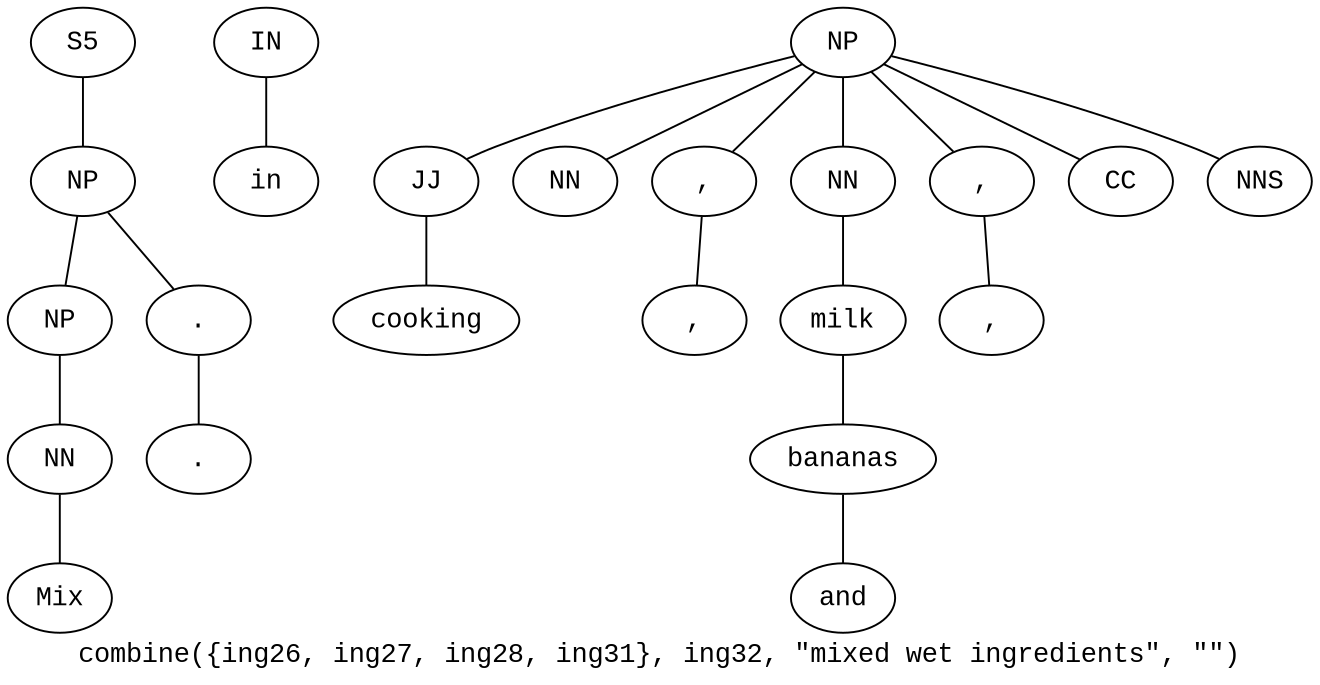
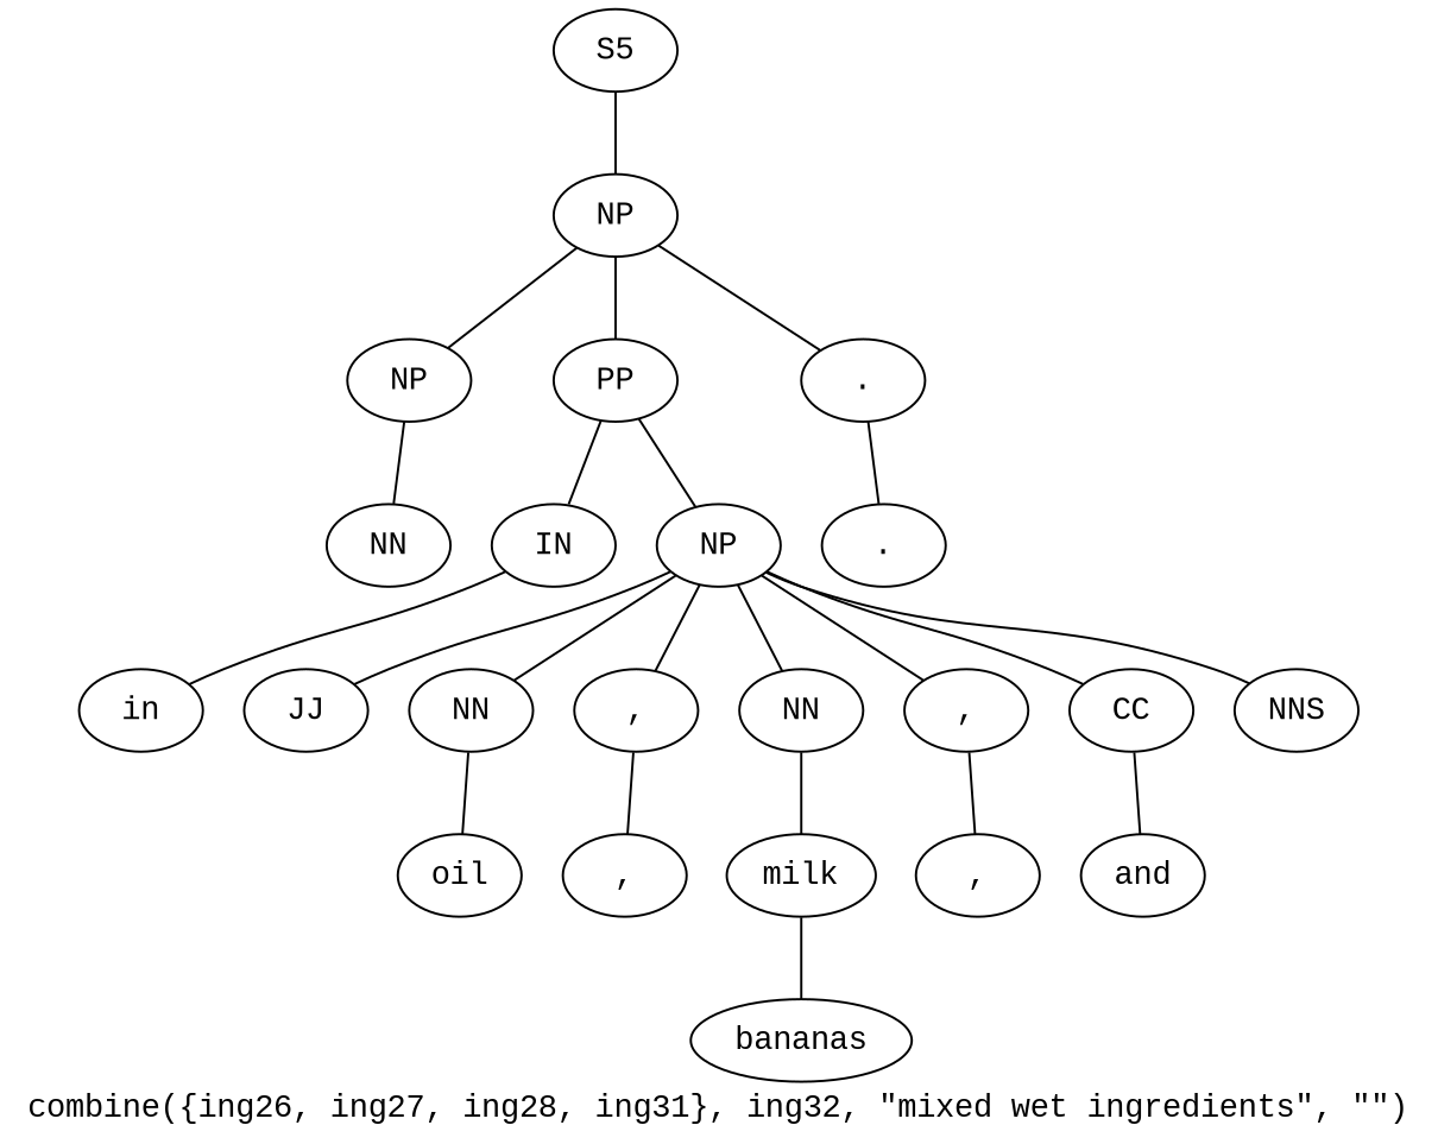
  graph {
    fontname="Liberation Mono"
    label="combine({ing26, ing27, ing28, ing31}, ing32, \"mixed wet ingredients\", \"\")"
    node [fontname="Liberation Mono"]
    edge [fontname="Liberation Mono"]
    n1 [label=S5]
    n2 [label=NP]
    n3 [label=NP]
+   n4 [label=PP]
    n5 [label="."]
    n6 [label=NN]
    n7 [label=IN]
    n8 [label=NP]
    n9 [label="."]
-   n10 [label=Mix]
    n11 [label=in]
    n12 [label=JJ]
    n13 [label=NN]
    n14 [label=","]
    n15 [label=NN]
    n16 [label=","]
    n17 [label=CC]
    n18 [label=NNS]
-   n19 [label=cooking]
+   n20 [label=oil]
    n21 [label=","]
    n22 [label=milk]
    n23 [label=","]
    n24 [label=and]
    n25 [label=bananas]
    n1 -- n2
    n2 -- n3
+   n2 -- n4
    n2 -- n5
    n3 -- n6
+   n4 -- n7
+   n4 -- n8
    n5 -- n9
-   n6 -- n10
    n7 -- n11
    n8 -- n12
    n8 -- n13
    n8 -- n14
    n8 -- n15
    n8 -- n16
    n8 -- n17
    n8 -- n18
-   n12 -- n19
+   n13 -- n20
    n14 -- n21
    n15 -- n22
    n16 -- n23
-   n25 -- n24
+   n17 -- n24
    n22 -- n25
  }
